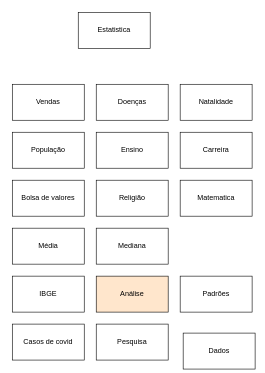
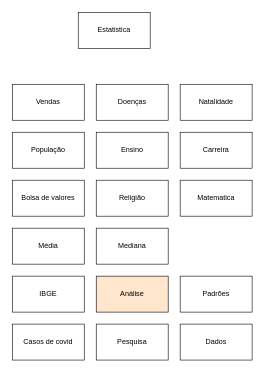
  <mxCell id="0" />
  <mxCell id="1" parent="0" />
  <mxCell id="2" value="&lt;font style=&quot;vertical-align: inherit;&quot;&gt;&lt;font style=&quot;vertical-align: inherit;&quot;&gt;Estatistica&lt;/font&gt;&lt;/font&gt;" style="rounded=0;whiteSpace=wrap;html=1;" vertex="1" parent="1"><mxGeometry x="130" y="20" width="120" height="60" as="geometry" /></mxCell>
  <mxCell id="3" value="&lt;font style=&quot;vertical-align: inherit;&quot;&gt;&lt;font style=&quot;vertical-align: inherit;&quot;&gt;Vendas&lt;/font&gt;&lt;/font&gt;" style="rounded=0;whiteSpace=wrap;html=1;" vertex="1" parent="1"><mxGeometry x="20" y="140" width="120" height="60" as="geometry" /></mxCell>
  <mxCell id="4" value="&lt;font style=&quot;vertical-align: inherit;&quot;&gt;&lt;font style=&quot;vertical-align: inherit;&quot;&gt;&lt;font style=&quot;vertical-align: inherit;&quot;&gt;&lt;font style=&quot;vertical-align: inherit;&quot;&gt;Doenças&lt;/font&gt;&lt;/font&gt;&lt;/font&gt;&lt;/font&gt;" style="rounded=0;whiteSpace=wrap;html=1;" vertex="1" parent="1"><mxGeometry x="160" y="140" width="120" height="60" as="geometry" /></mxCell>
  <mxCell id="5" value="&lt;font style=&quot;vertical-align: inherit;&quot;&gt;&lt;font style=&quot;vertical-align: inherit;&quot;&gt;Natalidade&lt;/font&gt;&lt;/font&gt;" style="whiteSpace=wrap;html=1;rounded=0;" vertex="1" parent="1"><mxGeometry x="300" y="140" width="120" height="60" as="geometry" /></mxCell>
  <mxCell id="6" value="População" style="rounded=0;whiteSpace=wrap;html=1;" vertex="1" parent="1"><mxGeometry x="20" y="220" width="120" height="60" as="geometry" /></mxCell>
  <mxCell id="7" value="Ensino" style="rounded=0;whiteSpace=wrap;html=1;" vertex="1" parent="1"><mxGeometry x="160" y="220" width="120" height="60" as="geometry" /></mxCell>
  <mxCell id="8" value="Carreira" style="rounded=0;whiteSpace=wrap;html=1;" vertex="1" parent="1"><mxGeometry x="300" y="220" width="120" height="60" as="geometry" /></mxCell>
  <mxCell id="9" value="Bolsa de valores" style="rounded=0;whiteSpace=wrap;html=1;" vertex="1" parent="1"><mxGeometry x="20" y="300" width="120" height="60" as="geometry" /></mxCell>
  <mxCell id="10" value="Religião" style="rounded=0;whiteSpace=wrap;html=1;" vertex="1" parent="1"><mxGeometry x="160" y="300" width="120" height="60" as="geometry" /></mxCell>
  <mxCell id="11" value="Matematica" style="rounded=0;whiteSpace=wrap;html=1;" vertex="1" parent="1"><mxGeometry x="300" y="300" width="120" height="60" as="geometry" /></mxCell>
  <mxCell id="12" value="Média" style="rounded=0;whiteSpace=wrap;html=1;" vertex="1" parent="1"><mxGeometry x="20" y="380" width="120" height="60" as="geometry" /></mxCell>
  <mxCell id="13" value="Mediana" style="rounded=0;whiteSpace=wrap;html=1;" vertex="1" parent="1"><mxGeometry x="160" y="380" width="120" height="60" as="geometry" /></mxCell>
  <mxCell id="14" value="IBGE" style="rounded=0;whiteSpace=wrap;html=1;" vertex="1" parent="1"><mxGeometry x="20" y="460" width="120" height="60" as="geometry" /></mxCell>
  <mxCell id="15" value="Análise" style="rounded=0;whiteSpace=wrap;html=1;fillColor=#ffe6cc;" vertex="1" parent="1"><mxGeometry x="160" y="460" width="120" height="60" as="geometry" /></mxCell>
  <mxCell id="16" value="Padrões" style="rounded=0;whiteSpace=wrap;html=1;" vertex="1" parent="1"><mxGeometry x="300" y="460" width="120" height="60" as="geometry" /></mxCell>
  <mxCell id="17" value="Casos de covid" style="rounded=0;whiteSpace=wrap;html=1;" vertex="1" parent="1"><mxGeometry x="20" y="540" width="120" height="60" as="geometry" /></mxCell>
  <mxCell id="18" value="Pesquisa" style="rounded=0;whiteSpace=wrap;html=1;" vertex="1" parent="1"><mxGeometry x="160" y="540" width="120" height="60" as="geometry" /></mxCell>
- <mxCell id="19" value="Dados" style="rounded=0;whiteSpace=wrap;html=1;" vertex="1" parent="1"><mxGeometry x="305" y="555" width="120" height="60" as="geometry" /></mxCell>
+ <mxCell id="19" value="Dados" style="rounded=0;whiteSpace=wrap;html=1;" vertex="1" parent="1"><mxGeometry x="300" y="540" width="120" height="60" as="geometry" /></mxCell>
